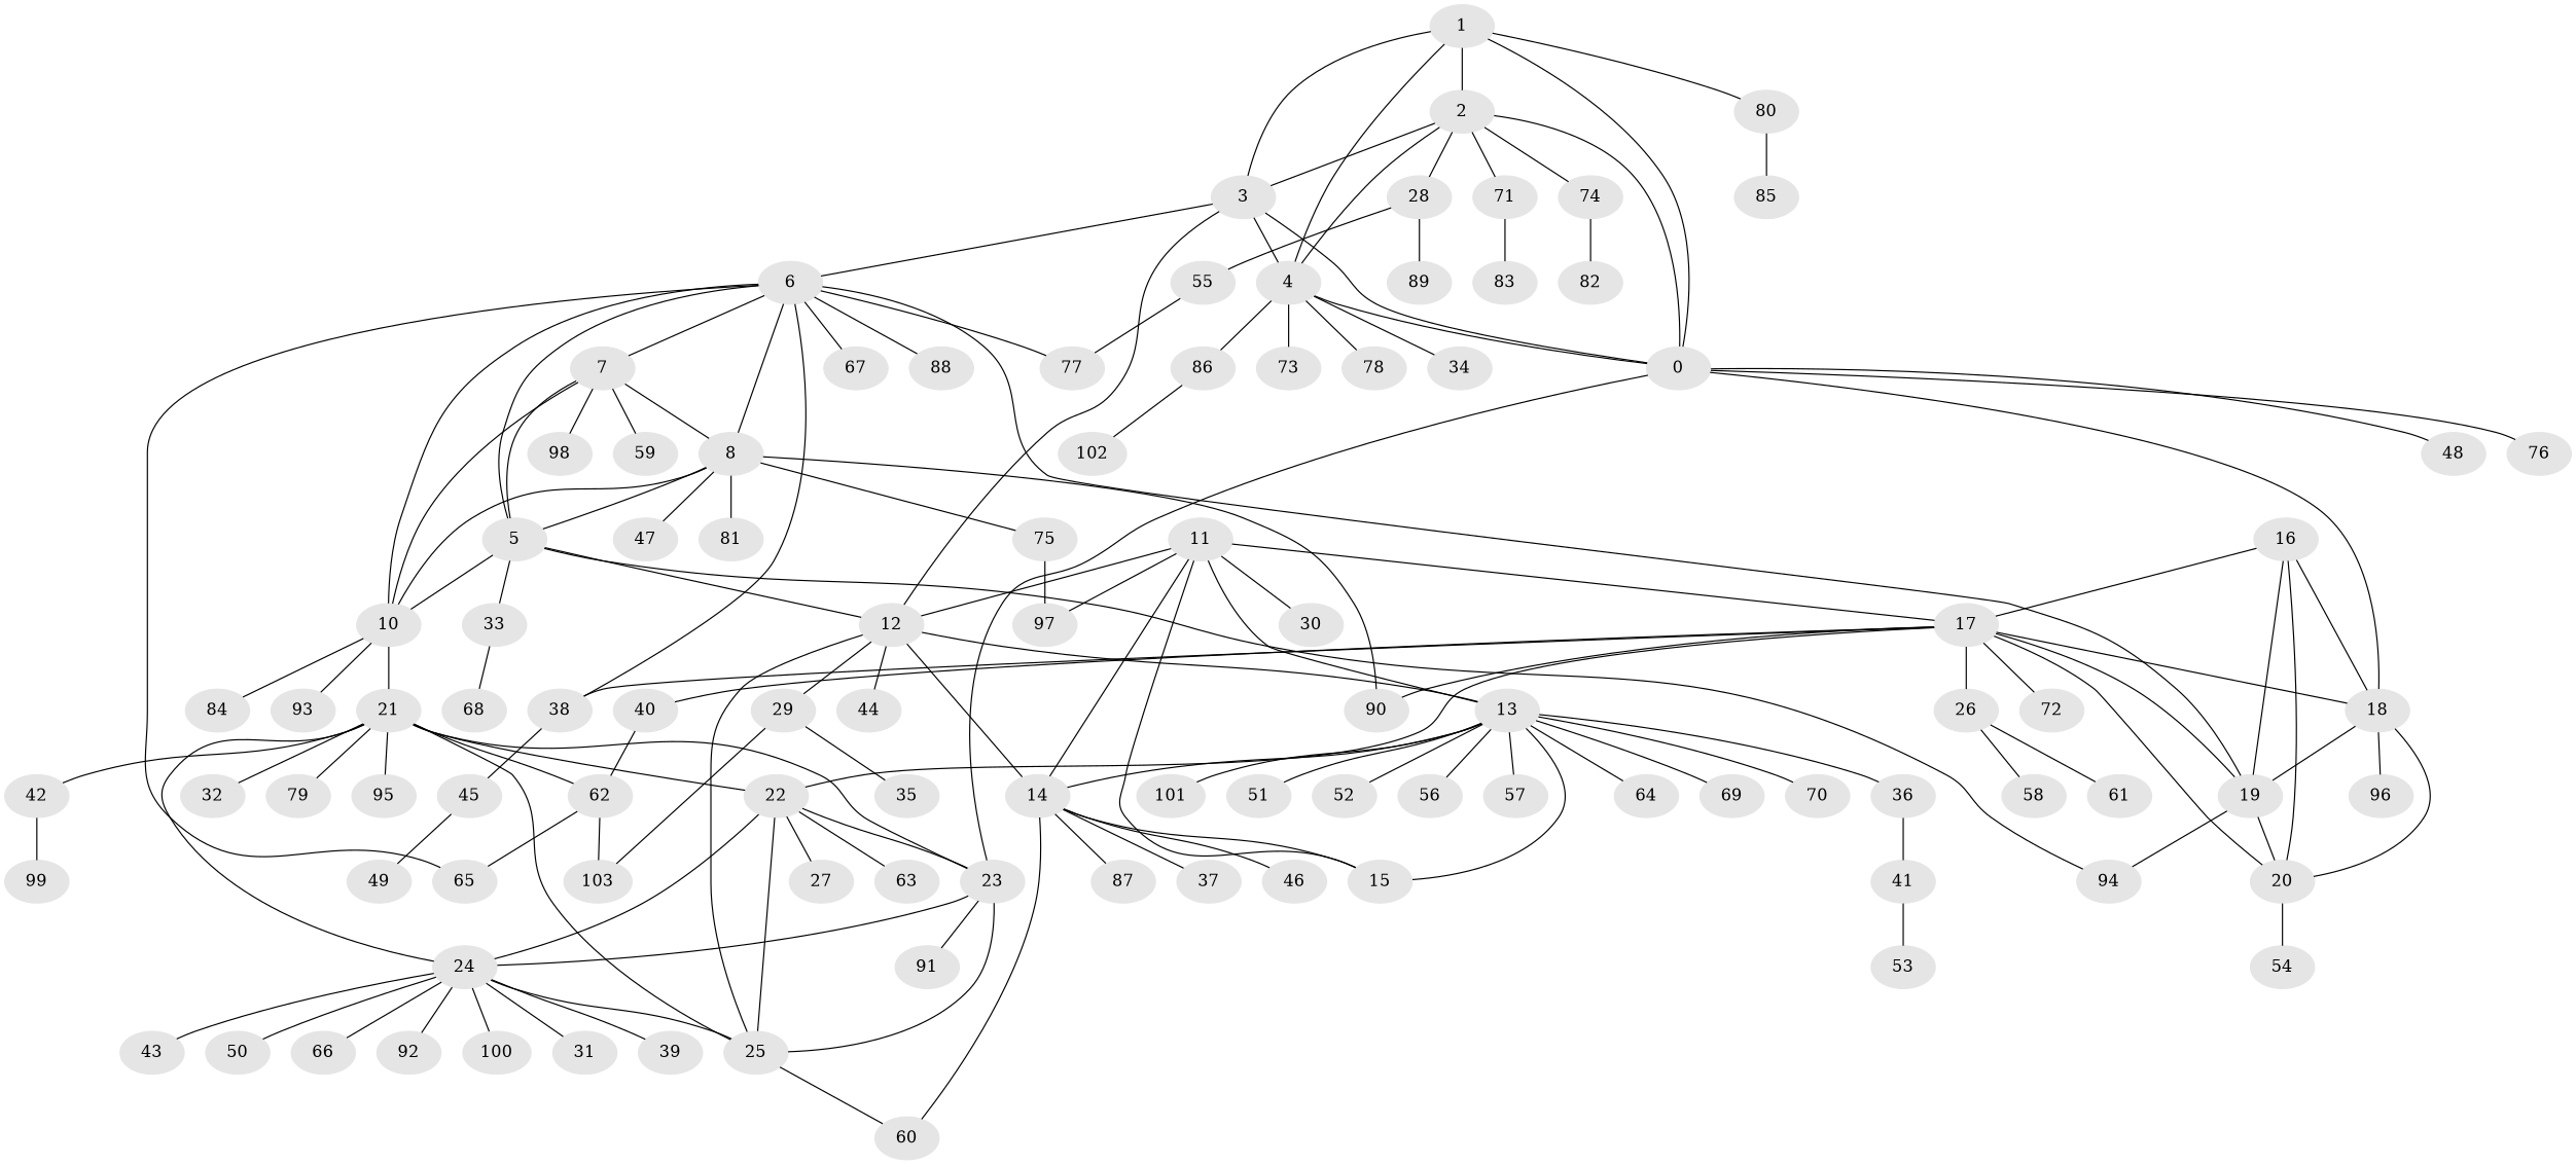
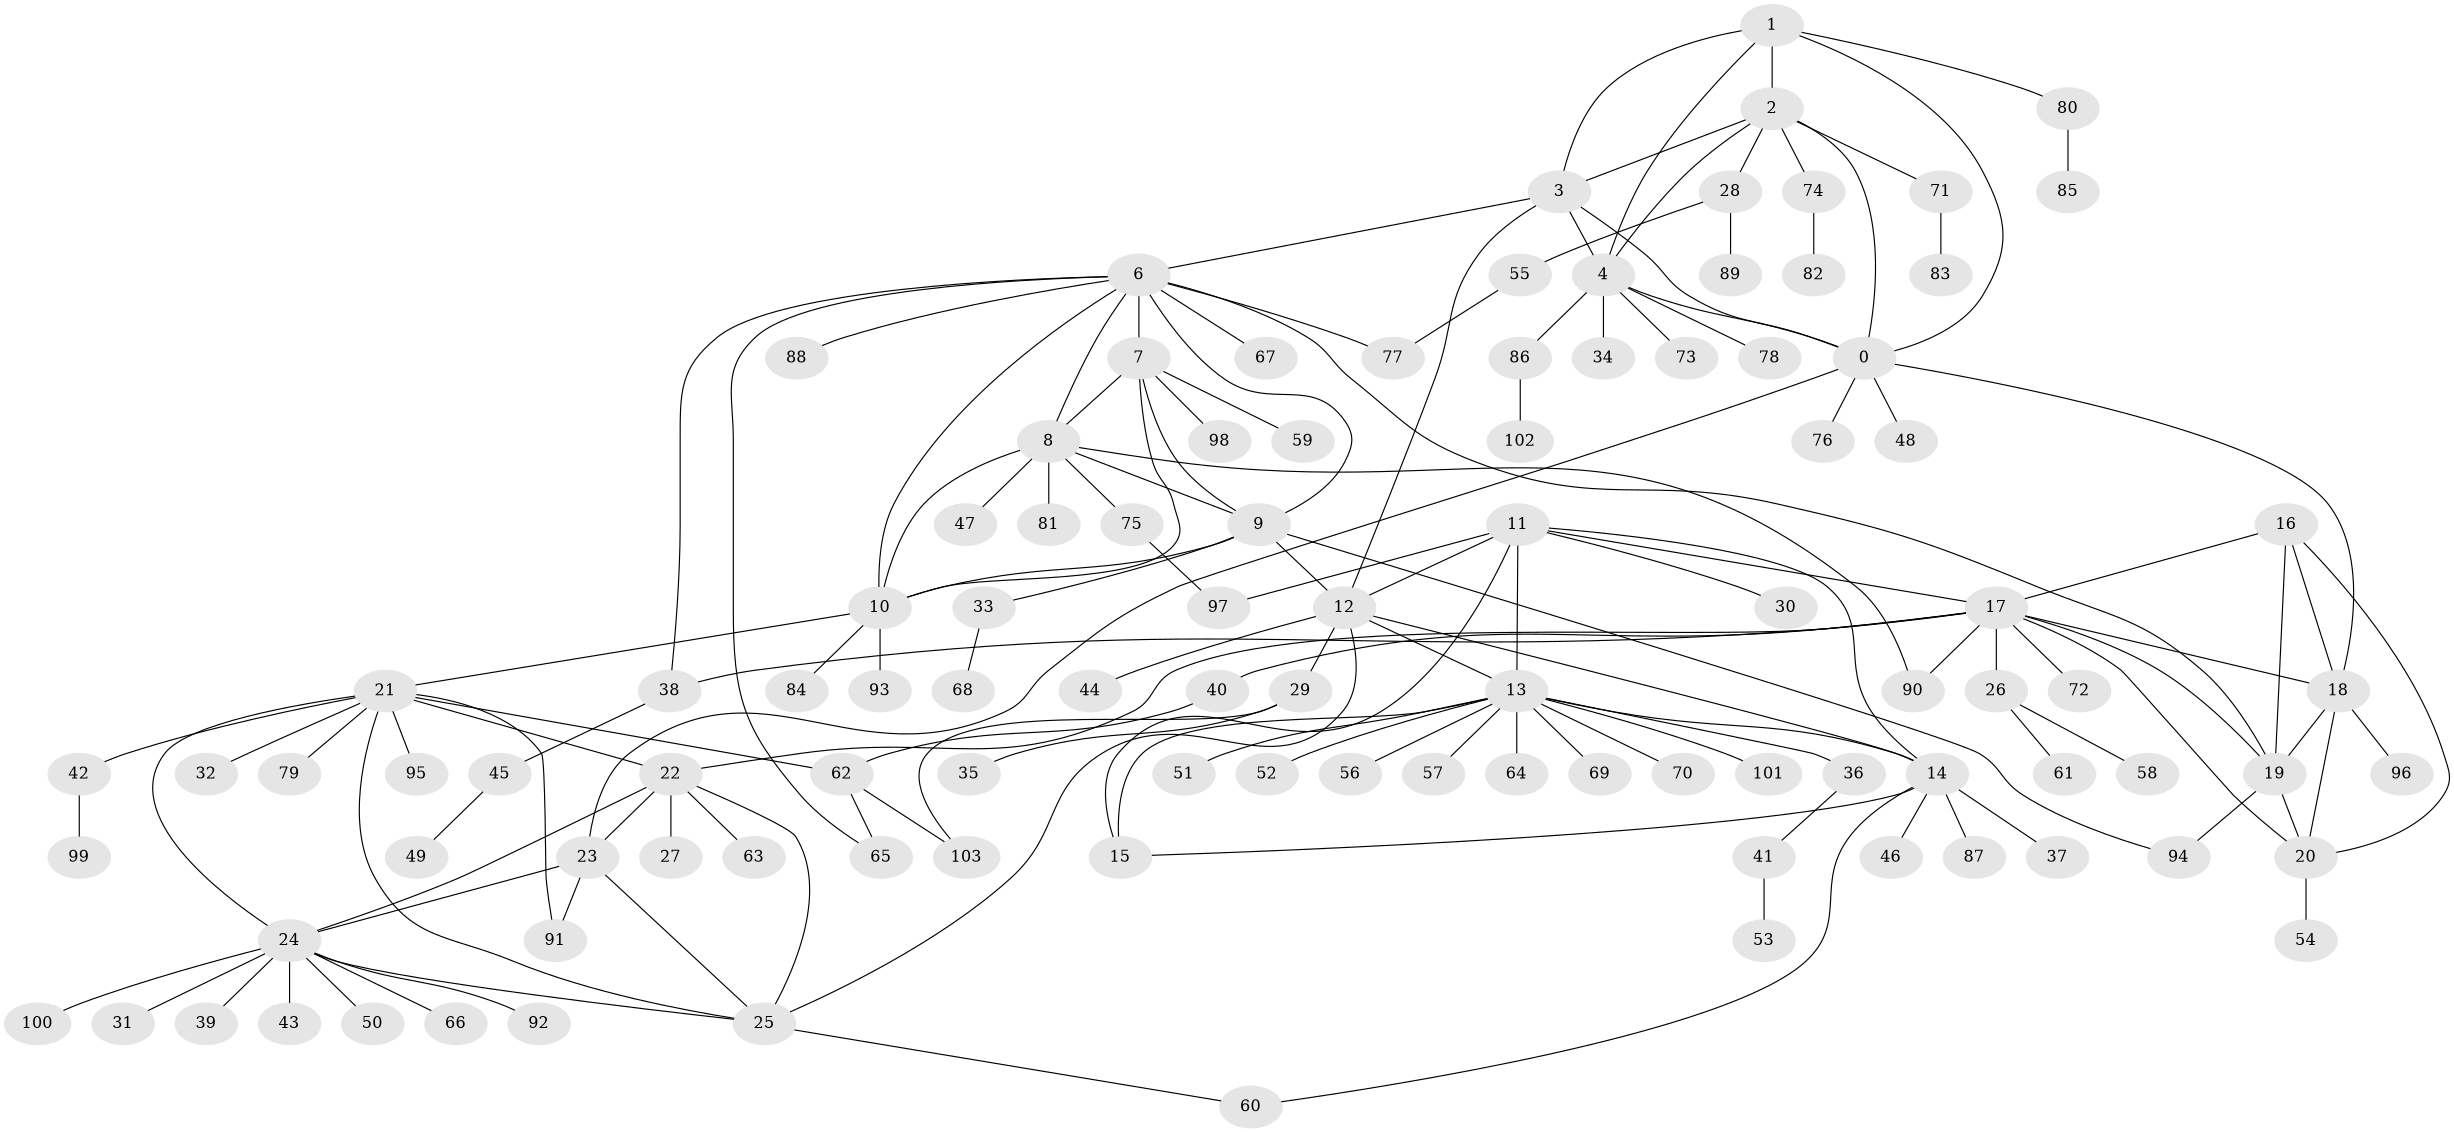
  graph {
    node [color=gray90 style=filled]
    1
    2
    3
    4
    n5 [label=0]
    80
    28
    71
    74
    6
    12
    34
    73
    78
    86
    18
    23
    48
    76
    85
    55
    89
    83
    82
    7
    8
-   9 [label=5]
+   9
    10
    19
    38
    65
    67
    77
    88
    13
    14
    25
    29
    44
    102
    20
    96
    24
    91
    59
    98
    47
    75
    81
    90
    33
    94
    21
    84
    93
    45
    97
    68
    22
    32
    42
    62
    79
    95
    11
    15
    17
    30
    36
    51
    52
    56
    57
    64
    69
    70
    101
    37
    46
    60
    87
    26
    40
    72
    35
    103
    41
    16
    54
    27
    63
    58
    61
    31
    39
    43
    50
    66
    92
    100
    99
    53
    49
    1 -- 2
    1 -- 3
    1 -- 4
    1 -- n5
    1 -- 80
    2 -- 3
    2 -- 4
    2 -- n5
    2 -- 28
    2 -- 71
    2 -- 74
    3 -- 4
    3 -- n5
    3 -- 6
    3 -- 12
    4 -- n5
    4 -- 34
    4 -- 73
    4 -- 78
    4 -- 86
    n5 -- 18
    n5 -- 23
    n5 -- 48
    n5 -- 76
    80 -- 85
    28 -- 55
    28 -- 89
    71 -- 83
    74 -- 82
    6 -- 7
    6 -- 8
    6 -- 9
    6 -- 10
    6 -- 19
    6 -- 38
    6 -- 65
    6 -- 67
    6 -- 77
    6 -- 88
    12 -- 13
    12 -- 14
    12 -- 25
    12 -- 29
    12 -- 44
    86 -- 102
    18 -- 19
    18 -- 20
    18 -- 96
    23 -- 25
    23 -- 24
    23 -- 91
    55 -- 77
    7 -- 8
    7 -- 9
    7 -- 10
    7 -- 59
    7 -- 98
    8 -- 9
    8 -- 10
    8 -- 47
    8 -- 75
    8 -- 81
    8 -- 90
    9 -- 12
    9 -- 10
    9 -- 33
    9 -- 94
    10 -- 21
    10 -- 84
    10 -- 93
    19 -- 20
    19 -- 94
    38 -- 45
    13 -- 14
    13 -- 15
    13 -- 36
    13 -- 51
    13 -- 52
    13 -- 56
    13 -- 57
    13 -- 64
    13 -- 69
    13 -- 70
    13 -- 101
    14 -- 15
    14 -- 37
    14 -- 46
    14 -- 60
    14 -- 87
    25 -- 60
    29 -- 35
    29 -- 103
    20 -- 54
    24 -- 25
    24 -- 31
    24 -- 39
    24 -- 43
    24 -- 50
    24 -- 66
    24 -- 92
    24 -- 100
    75 -- 97
    33 -- 68
-   21 -- 23
+   21 -- 91
    21 -- 25
    21 -- 24
    21 -- 22
    21 -- 32
    21 -- 42
    21 -- 62
    21 -- 79
    21 -- 95
    45 -- 49
    22 -- 23
    22 -- 25
    22 -- 24
    22 -- 27
    22 -- 63
    42 -- 99
    62 -- 65
    62 -- 103
    11 -- 12
    11 -- 13
    11 -- 14
    11 -- 97
    11 -- 15
    11 -- 17
    11 -- 30
    17 -- 18
    17 -- 19
    17 -- 38
    17 -- 20
    17 -- 90
    17 -- 22
    17 -- 26
    17 -- 40
    17 -- 72
    36 -- 41
    26 -- 58
    26 -- 61
    40 -- 62
    41 -- 53
    16 -- 18
    16 -- 19
    16 -- 20
    16 -- 17
  }
